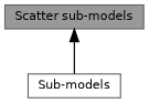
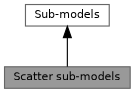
  digraph {
    rankdir=TB
    node [fontname=Helvetica fontsize=10 shape=box style=filled]
    n1 [color=gray40 fillcolor=grey60 fontcolor=black height=0.2 label="Scatter sub-models" width=0.4]
    n2 [color=grey40 fillcolor=white height=0.2 label="Sub-models" width=0.4]
-   n1 -> n2 [dir=back fontname=Helvetica fontsize=10 labelfontname=Helvetica labelfontsize=10 shape=plaintext style=solid]
+   n2 -> n1 [dir=back fontname=Helvetica fontsize=10 labelfontname=Helvetica labelfontsize=10 shape=plaintext style=solid]
  }
